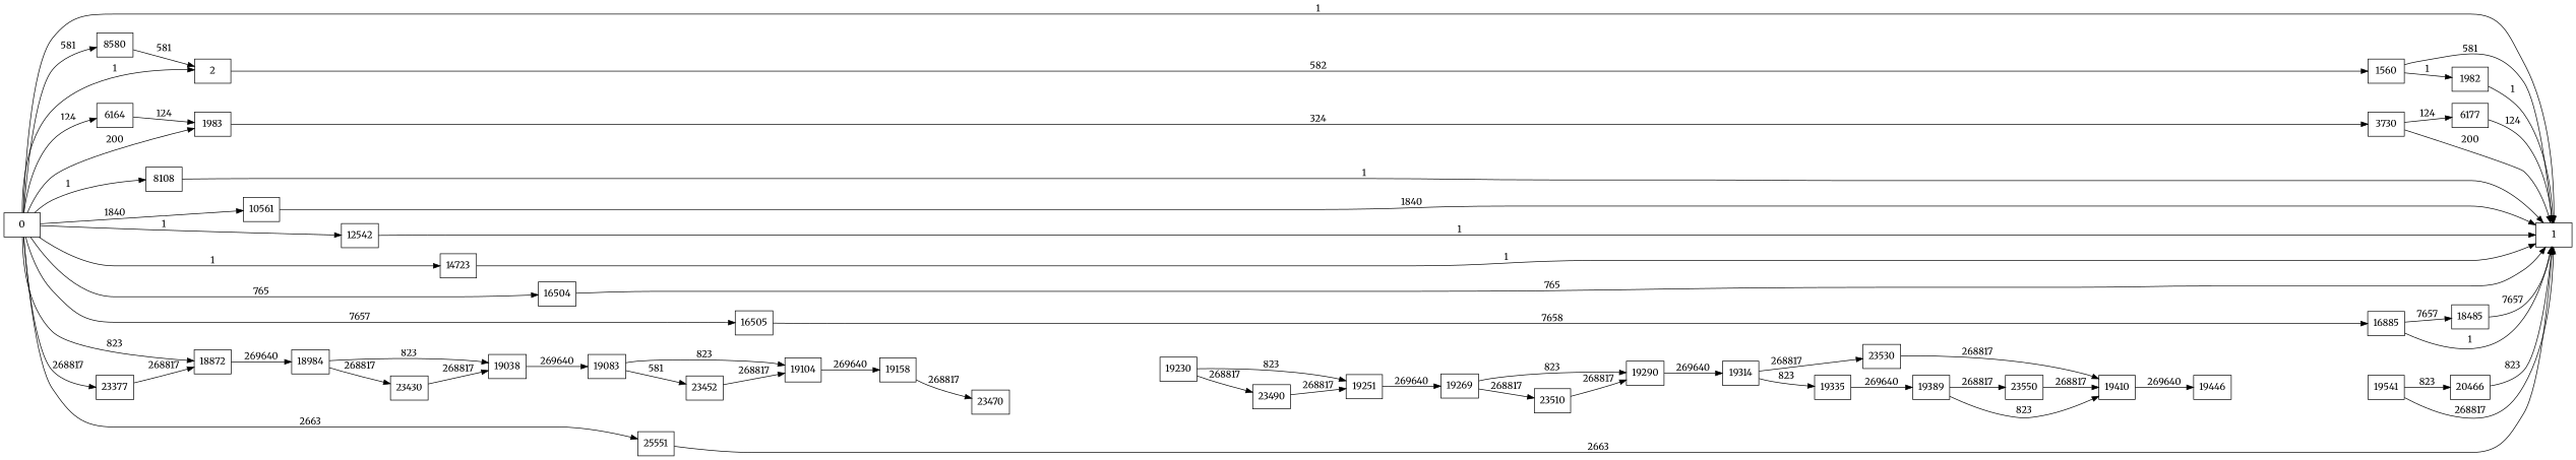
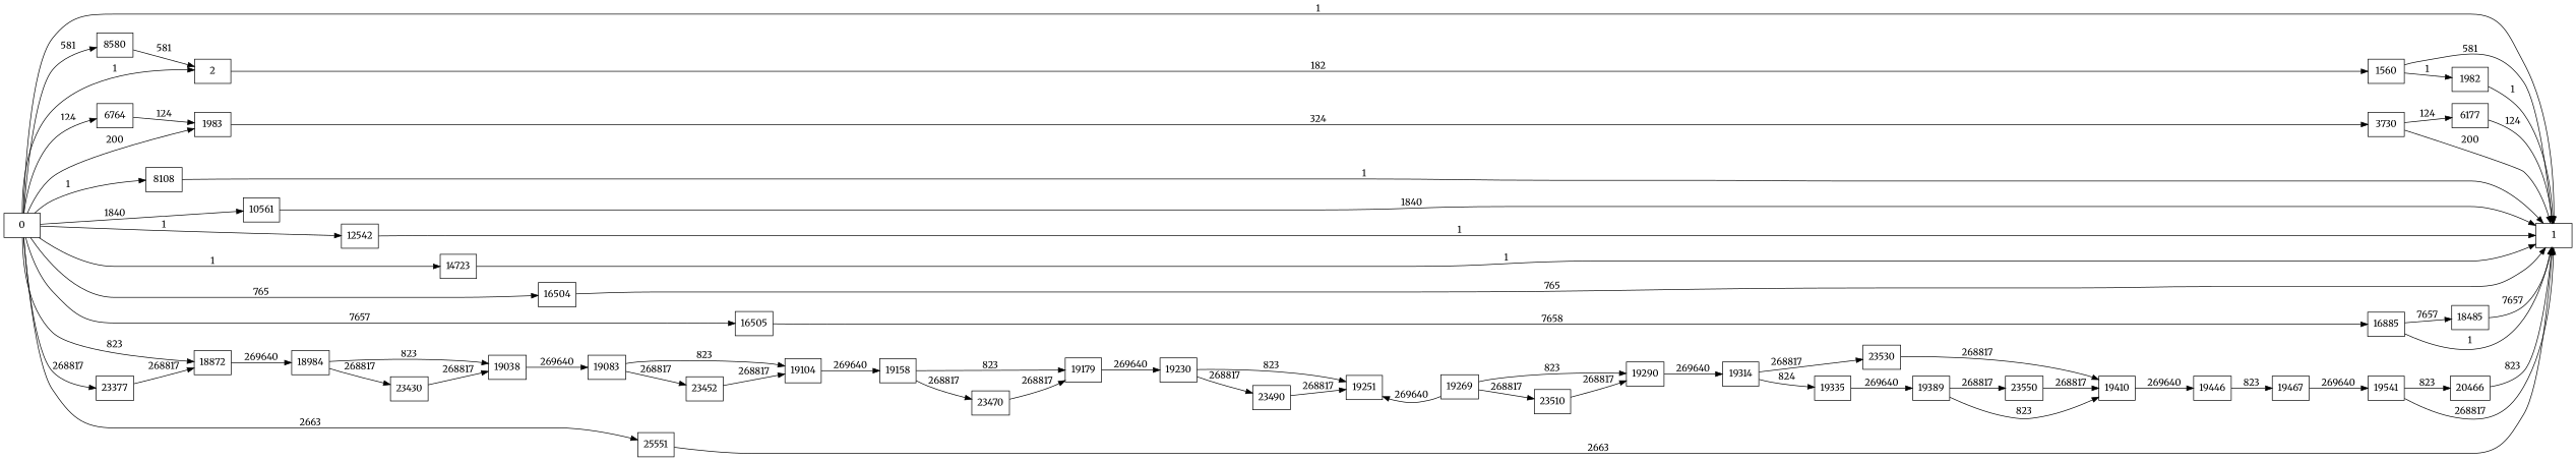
  digraph {
    fontname=Merriweather
    rankdir=LR
    node [fontname=Merriweather shape=rectangle]
    edge [fontname=Merriweather]
    2
    1560
    1
    1982
    1983
    3730
    6177
-   6164
+   6164 [label=6764]
    n9 [label=8108]
    8580
    10561
    12542
    n13 [label=14723]
    16504
    16505
    16885
    18485
    18872
    18984
    19038
    23430
    19083
    19104
    n24 [label=23452]
    19158
+   19179
    23470
    19230
    19251
    23490
    19269
    19290
    23510
    19314
    19335
    23530
    19389
    19410
    23550
    19446
+   19467
    19541
    20466
    23377
    25551
    0
-   2 -> 1560 [label=582]
+   2 -> 1560 [label=182]
    1560 -> 1 [label=581]
    1560 -> 1982 [label=1]
    1982 -> 1 [label=1]
    1983 -> 3730 [label=324]
    3730 -> 1 [label=200]
    3730 -> 6177 [label=124]
    6177 -> 1 [label=124]
    6164 -> 1983 [label=124]
    n9 -> 1 [label=1]
    8580 -> 2 [label=581]
    10561 -> 1 [label=1840]
    12542 -> 1 [label=1]
    n13 -> 1 [label=1]
    16504 -> 1 [label=765]
    16505 -> 16885 [label=7658]
    16885 -> 1 [label=1]
    16885 -> 18485 [label=7657]
    18485 -> 1 [label=7657]
    18872 -> 18984 [label=269640]
    18984 -> 19038 [label=823]
    18984 -> 23430 [label=268817]
    19038 -> 19083 [label=269640]
    23430 -> 19038 [label=268817]
    19083 -> 19104 [label=823]
-   19083 -> n24 [label=581]
+   19083 -> n24 [label=268817]
    19104 -> 19158 [label=269640]
    n24 -> 19104 [label=268817]
+   19158 -> 19179 [label=823]
    19158 -> 23470 [label=268817]
+   19179 -> 19230 [label=269640]
+   23470 -> 19179 [label=268817]
    19230 -> 19251 [label=823]
    19230 -> 23490 [label=268817]
-   19251 -> 19269 [label=269640]
+   19269 -> 19251 [label=269640]
    23490 -> 19251 [label=268817]
    19269 -> 19290 [label=823]
    19269 -> 23510 [label=268817]
    19290 -> 19314 [label=269640]
    23510 -> 19290 [label=268817]
-   19314 -> 19335 [label=823]
+   19314 -> 19335 [label=824]
    19314 -> 23530 [label=268817]
    19335 -> 19389 [label=269640]
    23530 -> 19410 [label=268817]
    19389 -> 19410 [label=823]
    19389 -> 23550 [label=268817]
    19410 -> 19446 [label=269640]
    23550 -> 19410 [label=268817]
+   19446 -> 19467 [label=823]
+   19467 -> 19541 [label=269640]
    19541 -> 1 [label=268817]
    19541 -> 20466 [label=823]
    20466 -> 1 [label=823]
    23377 -> 18872 [label=268817]
    25551 -> 1 [label=2663]
    0 -> 2 [label=1]
    0 -> 1 [label=1]
    0 -> 1983 [label=200]
    0 -> 6164 [label=124]
    0 -> n9 [label=1]
    0 -> 8580 [label=581]
    0 -> 10561 [label=1840]
    0 -> 12542 [label=1]
    0 -> n13 [label=1]
    0 -> 16504 [label=765]
    0 -> 16505 [label=7657]
    0 -> 18872 [label=823]
    0 -> 23377 [label=268817]
    0 -> 25551 [label=2663]
  }
